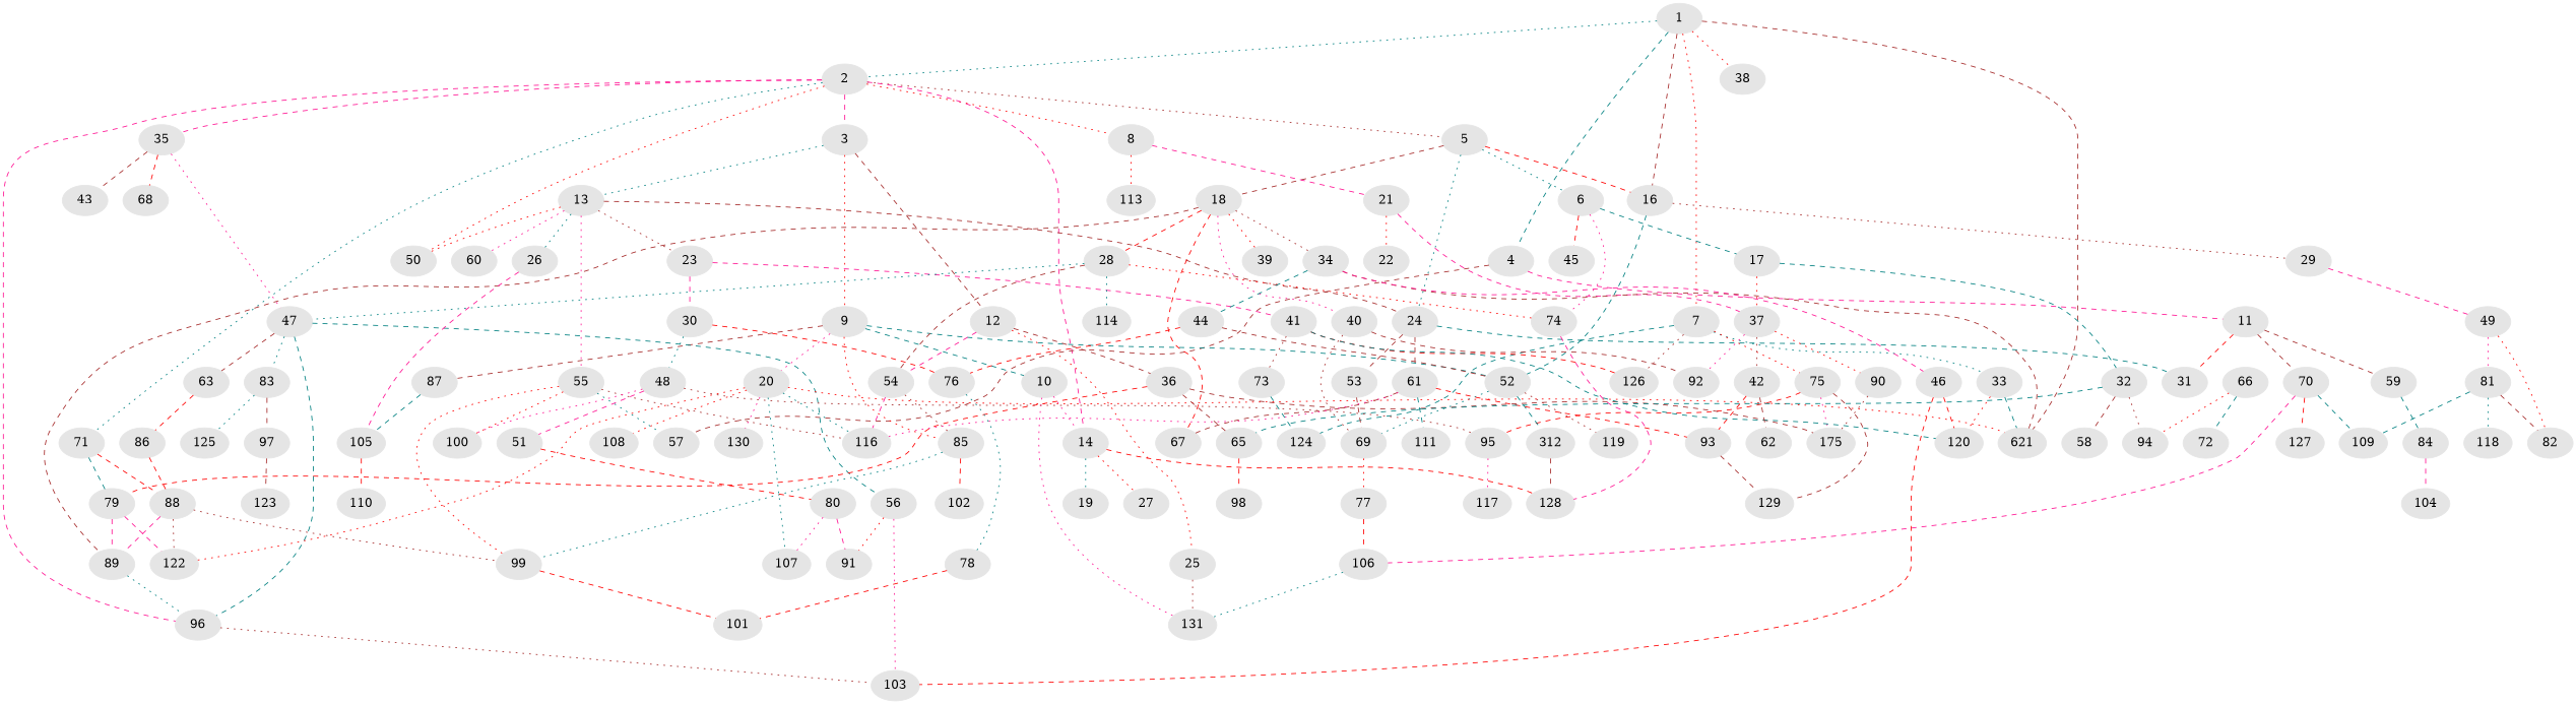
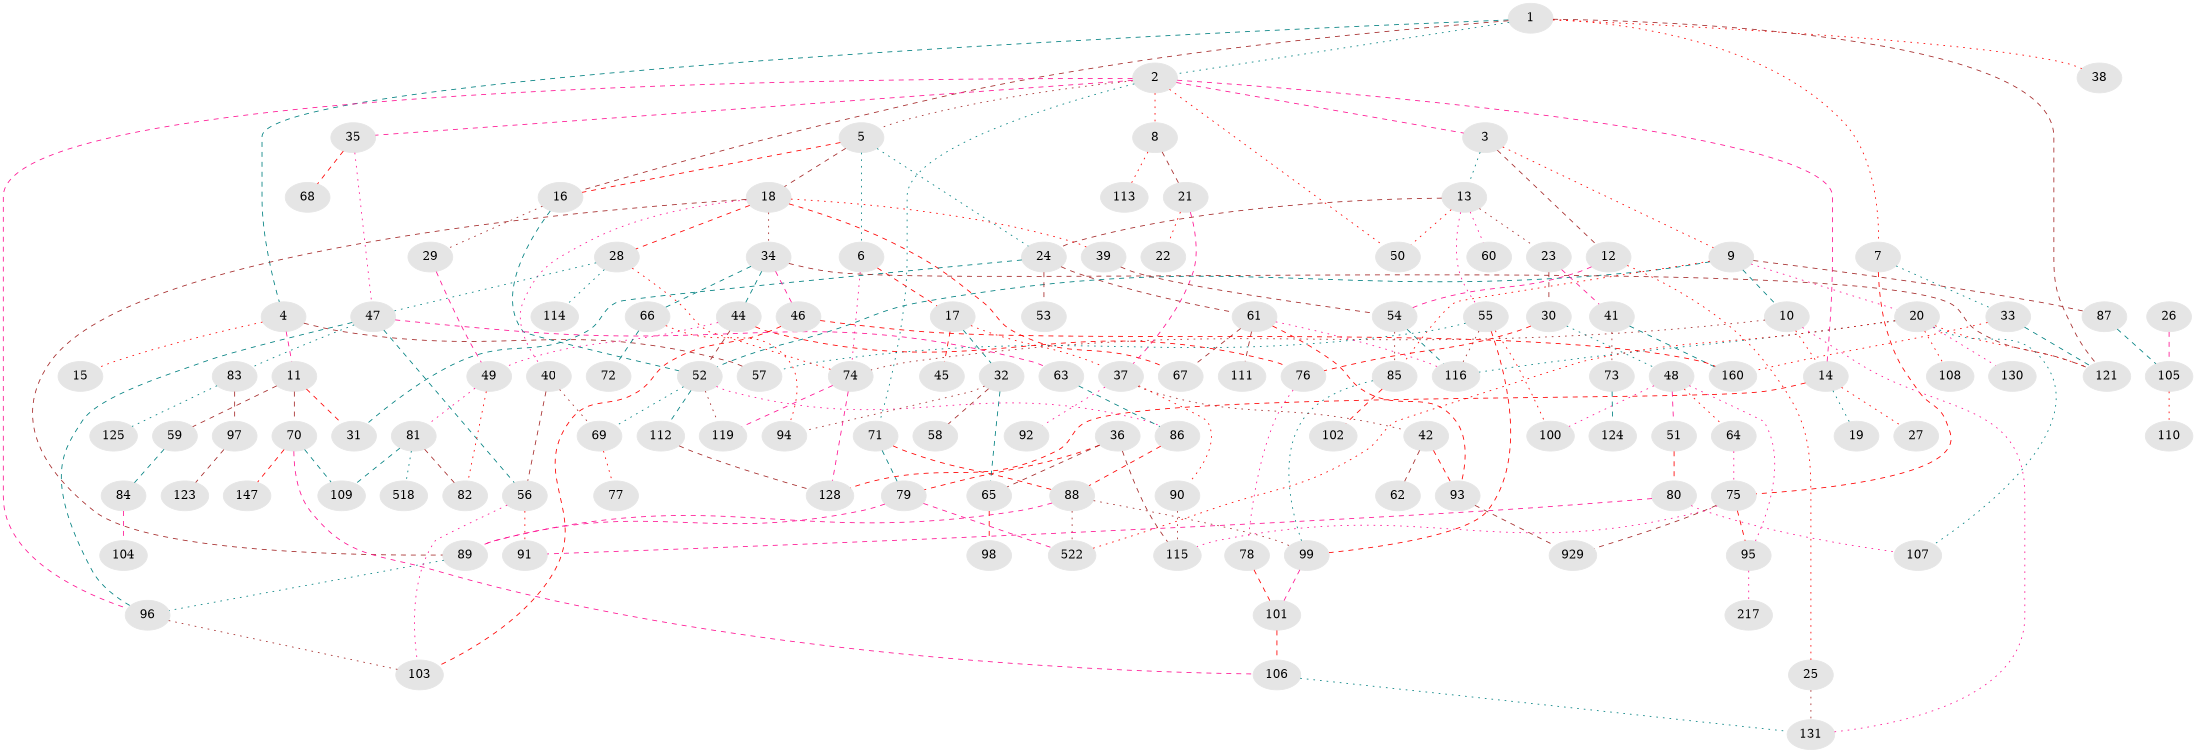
  graph {
    node [color=gray90 style=filled]
    edge [color=red style=dashed]
    1
    2
    4
    7
    16
    38
-   121 [label=621]
+   121
    3
    5
    8
    14
    35
    50
    71
    96
    11
+   15
    57
    33
    75
    124
-   126
    52
    29
    9
    12
    13
    6
    18
    24
    21
    113
    19
    27
    128
    47
-   43
    68
    79
    88
    103
    10
    20
    85
    87
    25
    36
    54
    23
    26
    55
    60
    31
    59
    70
    17
    74
    28
    34
    39
    40
    67
    89
    53
    61
    32
    37
    45
    119
-   120
-   115 [label=175]
+   120 [label=160]
+   115
    95
-   129
+   129 [label=929]
    22
    131
    107
    108
    116
-   122
+   122 [label=522]
    130
    69
    86
-   112 [label=312]
+   112
    99
    102
    105
    84
    106
    109
-   127
+   127 [label=147]
    65
    30
    41
    100
    49
    58
    94
    42
    90
    92
    114
    44
    46
    66
    56
    48
    76
    73
    93
    111
    110
    63
    83
    81
    82
    51
+   64
    78
    98
    72
    62
    91
    77
    97
    125
    80
-   117
-   118
+   117 [label=217]
+   118 [label=518]
    101
    104
    123
    1 -- 2 [color=teal style=dotted]
    1 -- 4 [color=teal]
    1 -- 7 [style=dotted]
    1 -- 16 [color=brown]
    1 -- 38 [style=dotted]
    1 -- 121 [color=brown]
    2 -- 3 [color=deeppink]
    2 -- 5 [color=brown style=dotted]
    2 -- 8 [style=dotted]
    2 -- 14 [color=deeppink]
    2 -- 35 [color=deeppink]
    2 -- 50 [style=dotted]
    2 -- 71 [color=teal style=dotted]
    2 -- 96 [color=deeppink]
    4 -- 11 [color=deeppink]
+   4 -- 15 [style=dotted]
    4 -- 57 [color=brown]
    7 -- 33 [color=teal style=dotted]
-   7 -- 75 [style=dotted]
-   7 -- 124 [color=teal]
-   7 -- 126 [color=brown style=dotted]
+   7 -- 75
    16 -- 52 [color=teal]
    16 -- 29 [color=brown style=dotted]
    3 -- 9 [style=dotted]
    3 -- 12 [color=brown]
    3 -- 13 [color=teal style=dotted]
    5 -- 16
    5 -- 6 [color=teal style=dotted]
    5 -- 18 [color=brown]
    5 -- 24 [color=teal style=dotted]
-   8 -- 21 [color=deeppink]
+   8 -- 21 [color=brown]
    8 -- 113 [style=dotted]
    14 -- 19 [color=teal style=dotted]
    14 -- 27 [style=dotted]
    14 -- 128
    35 -- 47 [color=deeppink style=dotted]
-   35 -- 43 [color=brown]
    35 -- 68
    71 -- 79 [color=teal]
    71 -- 88
    96 -- 103 [color=brown style=dotted]
    11 -- 31
    11 -- 59 [color=brown]
    11 -- 70 [color=brown]
    33 -- 121 [color=teal]
    33 -- 120 [style=dotted]
    75 -- 115 [color=deeppink style=dotted]
    75 -- 95
    75 -- 129 [color=brown]
    52 -- 119 [color=brown style=dotted]
    52 -- 69 [color=teal style=dotted]
+   52 -- 86 [color=deeppink style=dotted]
    52 -- 112 [color=teal]
    29 -- 49 [color=deeppink]
    9 -- 52 [color=teal]
    9 -- 10 [color=teal]
    9 -- 20 [color=deeppink style=dotted]
    9 -- 85 [style=dotted]
    9 -- 87 [color=brown]
    12 -- 25 [style=dotted]
-   12 -- 36 [color=brown]
    12 -- 54 [color=deeppink]
    13 -- 50 [style=dotted]
    13 -- 24 [color=brown]
    13 -- 23 [color=brown style=dotted]
-   13 -- 26 [color=teal style=dotted]
    13 -- 55 [color=deeppink style=dotted]
    13 -- 60 [color=deeppink style=dotted]
-   6 -- 17 [color=teal]
+   6 -- 17
    6 -- 74 [color=deeppink style=dotted]
    18 -- 28
    18 -- 34 [color=brown style=dotted]
    18 -- 39 [style=dotted]
    18 -- 40 [color=deeppink style=dotted]
    18 -- 67
    18 -- 89 [color=brown]
    24 -- 31 [color=teal]
    24 -- 53 [color=brown]
    24 -- 61 [color=brown]
    21 -- 37 [color=deeppink]
    21 -- 22 [style=dotted]
    47 -- 96 [color=teal]
    47 -- 56 [color=teal]
-   47 -- 63 [color=brown]
+   47 -- 63 [color=deeppink]
    47 -- 83 [color=teal style=dotted]
    79 -- 89 [color=deeppink]
    79 -- 122 [color=deeppink]
    88 -- 89 [color=deeppink]
    88 -- 122 [color=brown style=dotted]
    88 -- 99 [color=brown style=dotted]
-   10 -- 14 [color=deeppink style=dotted]
+   10 -- 14 [style=dotted]
+   10 -- 74 [color=brown style=dotted]
    10 -- 131 [color=deeppink style=dotted]
    20 -- 121 [style=dotted]
    20 -- 107 [color=teal style=dotted]
    20 -- 108 [style=dotted]
    20 -- 116 [color=teal style=dotted]
    20 -- 122 [style=dotted]
    20 -- 130 [color=deeppink style=dotted]
    85 -- 99 [color=teal style=dotted]
    85 -- 102
    87 -- 105 [color=teal]
    25 -- 131 [color=brown style=dotted]
    36 -- 79
    36 -- 115 [color=brown]
    36 -- 65 [color=brown]
    54 -- 85 [color=brown style=dotted]
-   54 -- 116 [color=deeppink]
-   23 -- 30 [color=deeppink]
+   54 -- 116 [color=teal]
+   23 -- 30 [color=brown]
    23 -- 41 [color=deeppink]
    26 -- 105 [color=deeppink]
    55 -- 57 [color=teal style=dotted]
    55 -- 116 [color=brown style=dotted]
-   55 -- 99 [style=dotted]
+   55 -- 99
    55 -- 100 [style=dotted]
    59 -- 84 [color=teal]
    70 -- 106 [color=deeppink]
    70 -- 109 [color=teal]
    70 -- 127
    17 -- 32 [color=teal]
    17 -- 37 [style=dotted]
-   6 -- 45
+   17 -- 45
    74 -- 128 [color=deeppink]
+   74 -- 119 [color=deeppink]
    28 -- 47 [color=teal style=dotted]
-   28 -- 54 [color=brown]
+   39 -- 54 [color=brown]
    28 -- 74 [style=dotted]
    28 -- 114 [color=teal style=dotted]
    34 -- 121 [color=brown]
    34 -- 44 [color=teal]
    34 -- 46 [color=deeppink]
+   34 -- 66 [color=teal]
    40 -- 69 [color=brown style=dotted]
-   40 -- 92 [color=brown]
+   40 -- 56 [color=brown]
    89 -- 96 [color=teal style=dotted]
-   53 -- 69 [color=brown]
    61 -- 67 [color=brown]
    61 -- 116 [color=deeppink style=dotted]
    61 -- 93
-   61 -- 111 [color=teal]
+   61 -- 111 [color=brown]
    32 -- 65 [color=teal]
    32 -- 58 [color=brown]
    32 -- 94 [color=brown style=dotted]
    37 -- 42 [color=brown style=dotted]
    37 -- 90 [style=dotted]
    37 -- 92 [color=deeppink style=dotted]
    95 -- 117 [color=deeppink style=dotted]
    69 -- 77 [style=dotted]
    86 -- 88
    112 -- 128 [color=brown]
-   99 -- 101
-   105 -- 110
+   99 -- 101 [color=deeppink]
+   105 -- 110 [style=dotted]
    84 -- 104 [color=deeppink]
    106 -- 131 [color=teal style=dotted]
    65 -- 98
    30 -- 48 [color=teal style=dotted]
    30 -- 76
-   41 -- 126
    41 -- 120 [color=teal]
    41 -- 73 [color=brown style=dotted]
    49 -- 81 [color=deeppink style=dotted]
    49 -- 82 [style=dotted]
    42 -- 93
    42 -- 62 [color=brown]
    90 -- 115 [color=brown style=dotted]
    44 -- 52 [color=brown]
+   44 -- 49 [color=deeppink style=dotted]
    44 -- 76
    46 -- 103
    46 -- 120
    66 -- 94 [style=dotted]
    66 -- 72 [color=teal]
    56 -- 103 [color=deeppink style=dotted]
    56 -- 91 [style=dotted]
-   48 -- 95 [color=brown style=dotted]
+   48 -- 95 [color=deeppink style=dotted]
    48 -- 100 [color=deeppink style=dotted]
    48 -- 51 [color=deeppink]
-   76 -- 78 [color=teal style=dotted]
+   48 -- 64 [style=dotted]
+   76 -- 78 [color=deeppink style=dotted]
    73 -- 124 [color=teal]
    93 -- 129 [color=brown]
-   63 -- 86
+   63 -- 86 [color=teal]
    83 -- 97 [color=brown]
    83 -- 125 [color=teal style=dotted]
    81 -- 109 [color=teal]
    81 -- 82 [color=brown]
    81 -- 118 [color=teal style=dotted]
    51 -- 80
+   64 -- 75 [color=deeppink style=dotted]
    78 -- 101
    97 -- 123 [color=brown]
    80 -- 107 [color=deeppink style=dotted]
    80 -- 91 [color=deeppink]
-   77 -- 106
+   101 -- 106
  }
